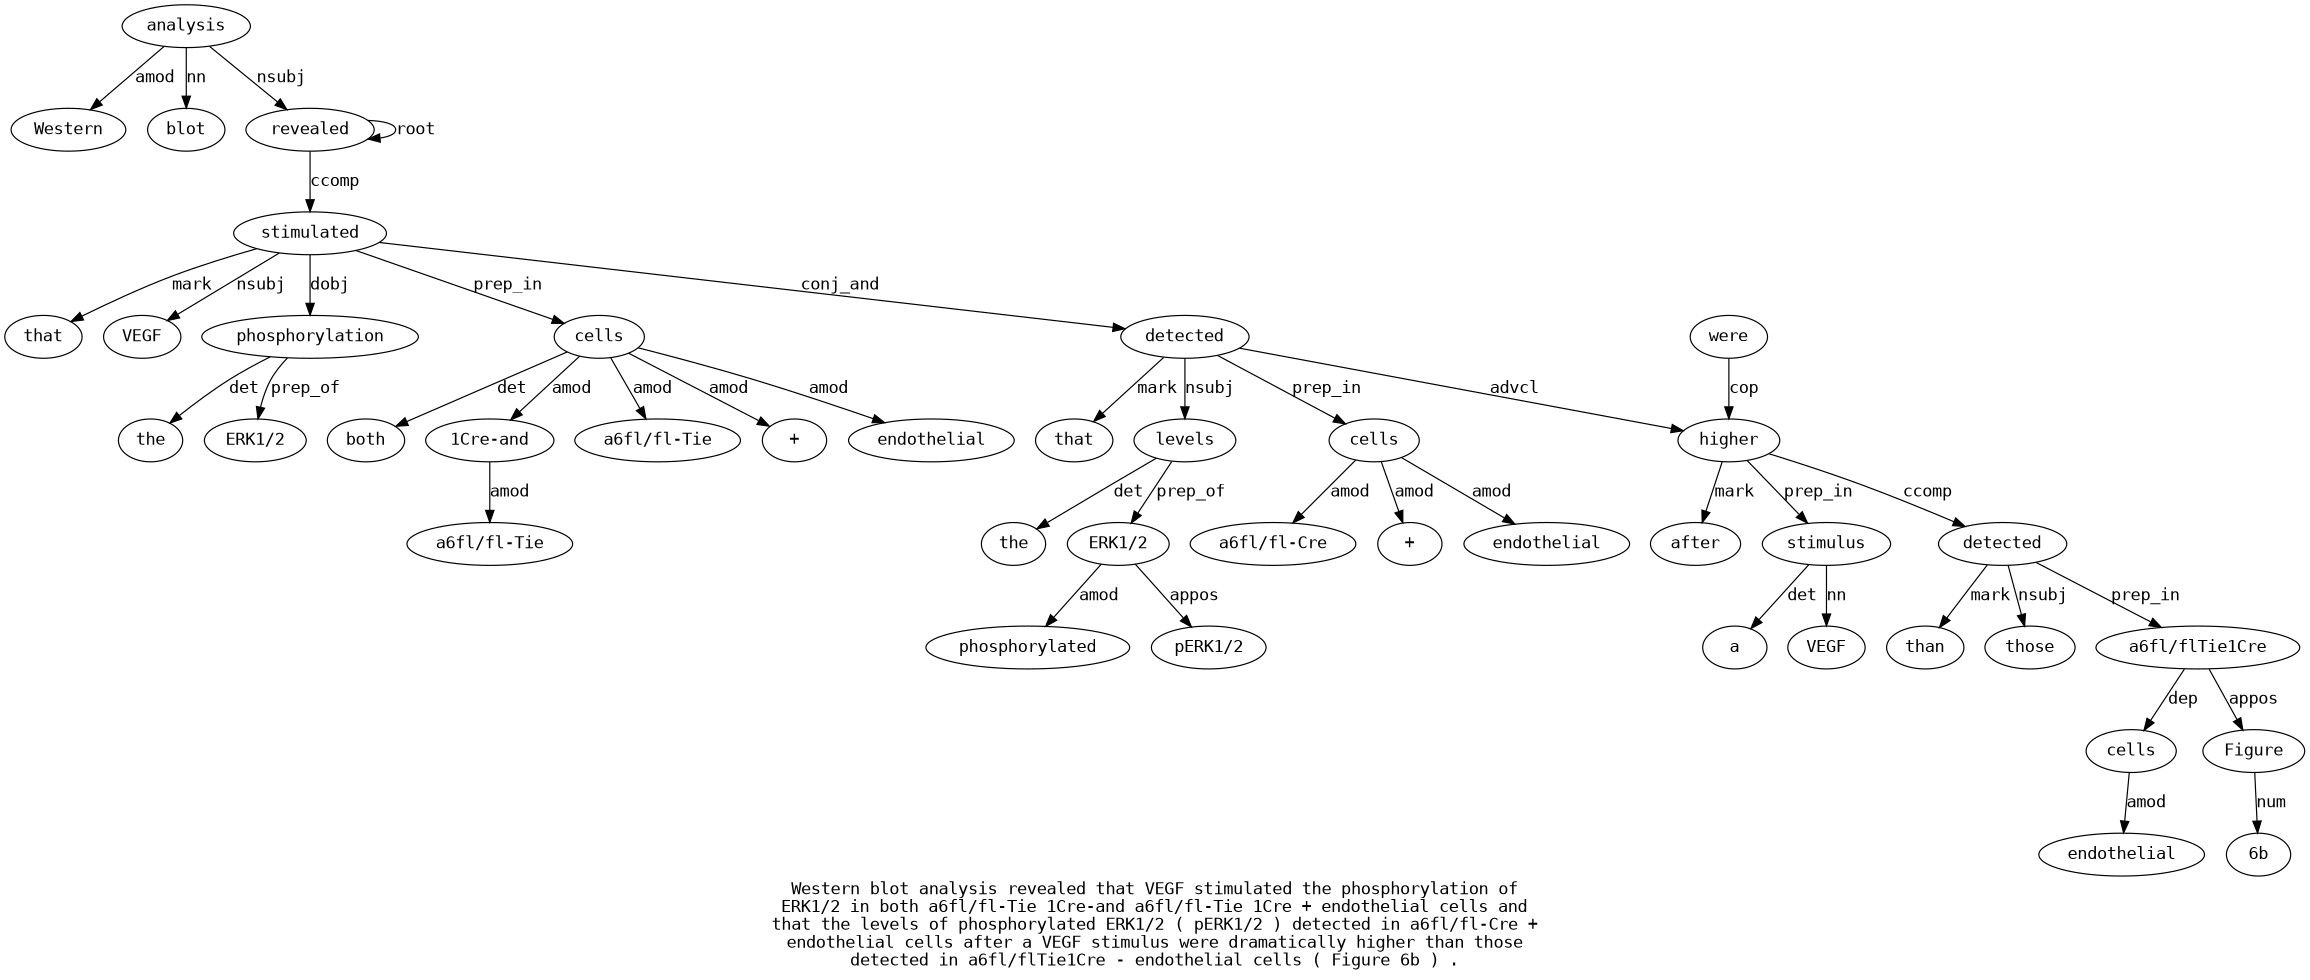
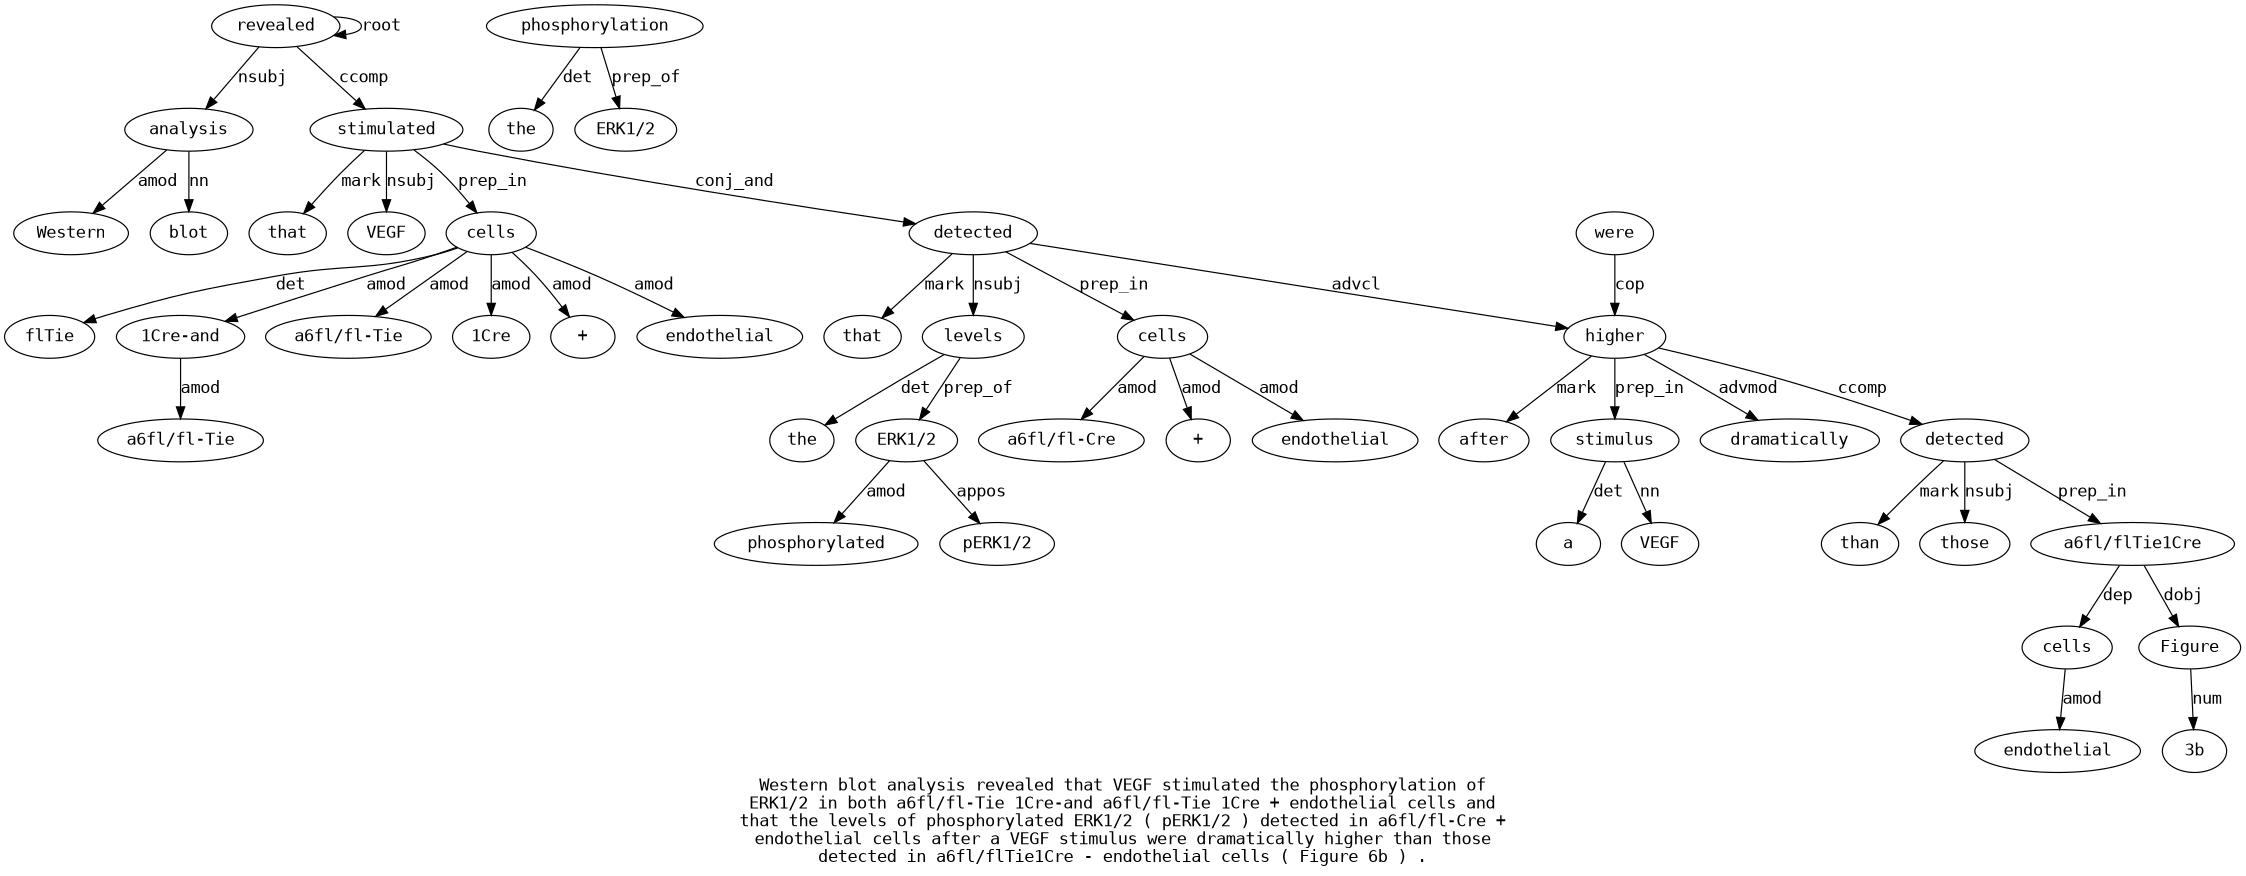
  digraph {
    fontname="DejaVu Sans Mono"
    label="Western blot analysis revealed that VEGF stimulated the phosphorylation of\nERK1/2 in both a6fl/fl-Tie 1Cre-and a6fl/fl-Tie 1Cre + endothelial cells and\nthat the levels of phosphorylated ERK1/2 ( pERK1/2 ) detected in a6fl/fl-Cre +\nendothelial cells after a VEGF stimulus were dramatically higher than those\ndetected in a6fl/flTie1Cre - endothelial cells ( Figure 6b ) ."
    node [fillcolor=white fontname="DejaVu Sans Mono" style=filled]
    edge [fontname="DejaVu Sans Mono"]
    n1 [label=analysis]
    n2 [label=Western]
    n3 [label=blot]
    n4 [label=revealed]
    n5 [label=stimulated]
    n6 [label=that]
    n7 [label=VEGF]
    n8 [label=phosphorylation]
    n9 [label=cells]
    n10 [label=detected]
    n11 [label=the]
    n12 [label="ERK1/2"]
-   n13 [label=both]
+   n13 [label=flTie]
    n14 [label="1Cre-and"]
    n15 [label="a6fl/fl-Tie"]
+   n16 [label="1Cre"]
    n17 [label="+"]
    n18 [label=endothelial]
    n19 [label=that]
    n20 [label=levels]
    n21 [label=cells]
    n22 [label=higher]
    n23 [label="a6fl/fl-Tie"]
    n24 [label=the]
    n25 [label="ERK1/2"]
    n26 [label="a6fl/fl-Cre"]
    n27 [label="+"]
    n28 [label=endothelial]
    n29 [label=after]
    n30 [label=stimulus]
+   n31 [label=dramatically]
    n32 [label=detected]
    n33 [label=phosphorylated]
    n34 [label="pERK1/2"]
    n35 [label=a]
    n36 [label=VEGF]
    n37 [label=were]
    n38 [label=than]
    n39 [label=those]
    n40 [label="a6fl/flTie1Cre"]
    n41 [label=cells]
    n42 [label=Figure]
    n43 [label=endothelial]
-   n44 [label="6b"]
+   n44 [label="3b"]
    n1 -> n2 [label=amod]
    n1 -> n3 [label=nn]
-   n1 -> n4 [label=nsubj]
+   n4 -> n1 [label=nsubj]
    n4 -> n4 [label=root]
    n4 -> n5 [label=ccomp]
    n5 -> n6 [label=mark]
    n5 -> n7 [label=nsubj]
-   n5 -> n8 [label=dobj]
    n5 -> n9 [label=prep_in]
    n5 -> n10 [label=conj_and]
    n8 -> n11 [label=det]
    n8 -> n12 [label=prep_of]
    n9 -> n13 [label=det]
    n9 -> n14 [label=amod]
    n9 -> n15 [label=amod]
+   n9 -> n16 [label=amod]
    n9 -> n17 [label=amod]
    n9 -> n18 [label=amod]
    n10 -> n19 [label=mark]
    n10 -> n20 [label=nsubj]
    n10 -> n21 [label=prep_in]
    n10 -> n22 [label=advcl]
    n14 -> n23 [label=amod]
    n20 -> n24 [label=det]
    n20 -> n25 [label=prep_of]
    n21 -> n26 [label=amod]
    n21 -> n27 [label=amod]
    n21 -> n28 [label=amod]
    n22 -> n29 [label=mark]
    n22 -> n30 [label=prep_in]
+   n22 -> n31 [label=advmod]
    n22 -> n32 [label=ccomp]
    n25 -> n33 [label=amod]
    n25 -> n34 [label=appos]
    n30 -> n35 [label=det]
    n30 -> n36 [label=nn]
    n32 -> n38 [label=mark]
    n32 -> n39 [label=nsubj]
    n32 -> n40 [label=prep_in]
    n37 -> n22 [label=cop]
    n40 -> n41 [label=dep]
-   n40 -> n42 [label=appos]
+   n40 -> n42 [label=dobj]
    n41 -> n43 [label=amod]
    n42 -> n44 [label=num]
  }
